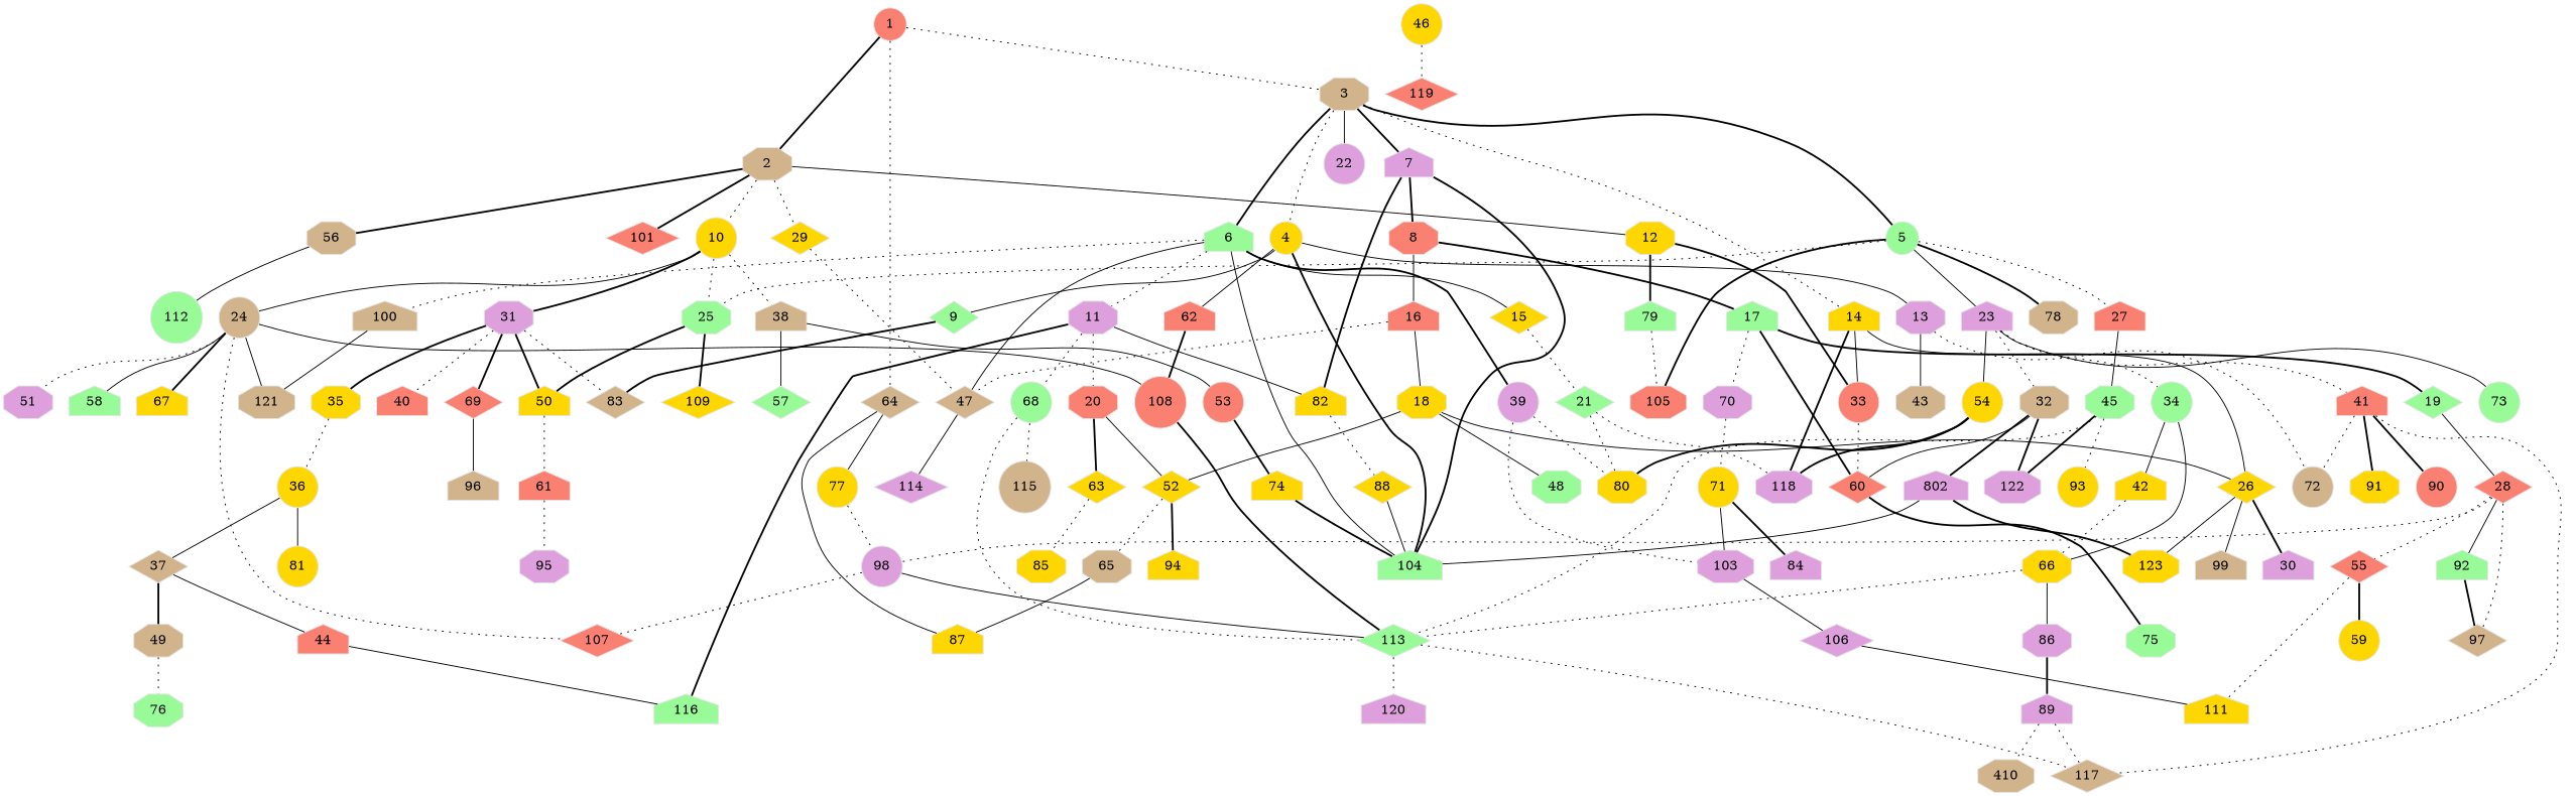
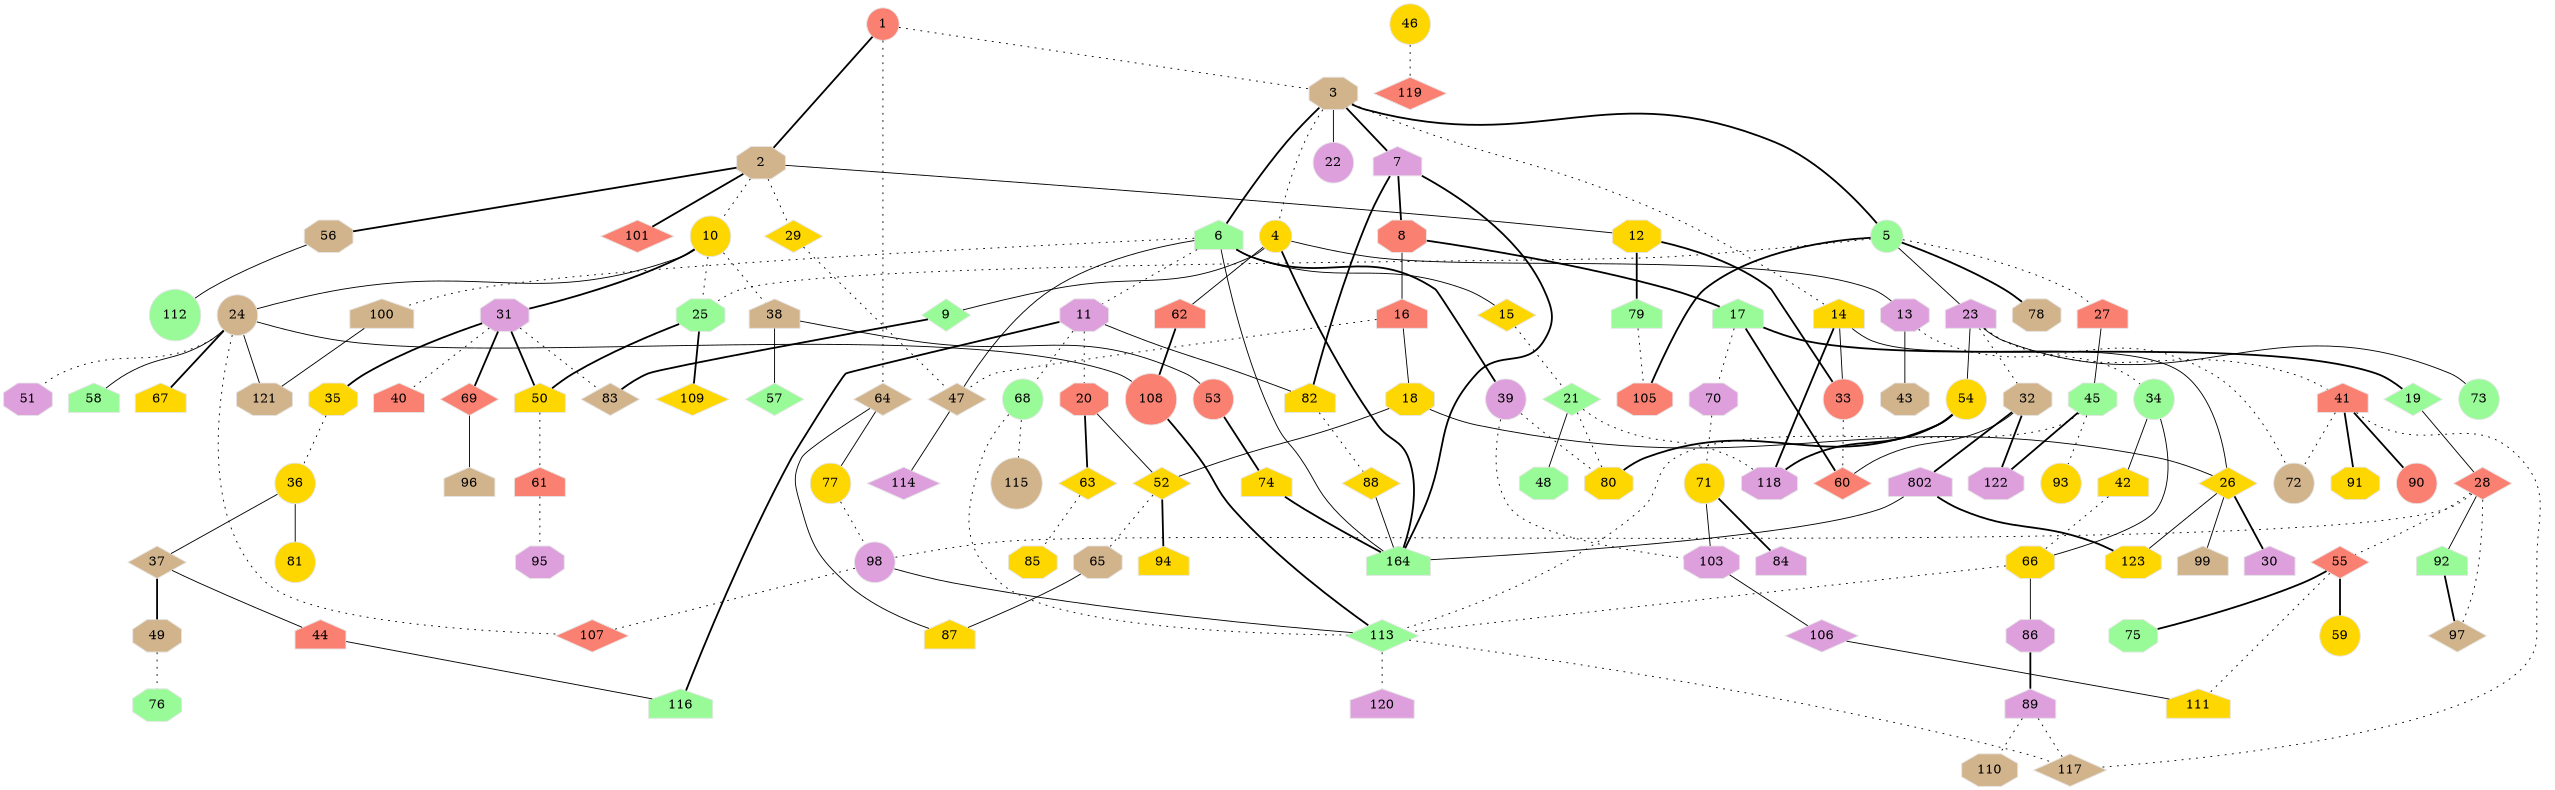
  graph {
    node [color=gray90 fillcolor=gold shape=octagon style=filled]
    edge [style=dotted]
    1 [fillcolor=salmon shape=circle]
    2 [fillcolor=tan]
    3 [fillcolor=tan]
    64 [fillcolor=tan shape=diamond]
    10 [shape=circle]
    12
    29 [shape=diamond]
    56 [fillcolor=tan]
    101 [fillcolor=salmon shape=diamond]
    4 [shape=circle]
    5 [fillcolor=palegreen shape=circle]
    6 [fillcolor=palegreen shape=house]
    7 [fillcolor=plum shape=house]
    14 [shape=house]
    22 [fillcolor=plum shape=circle]
    77 [shape=circle]
    87 [shape=house]
    25 [fillcolor=palegreen]
    24 [fillcolor=tan shape=circle]
    31 [fillcolor=plum]
    38 [fillcolor=tan shape=house]
    33 [fillcolor=salmon shape=circle]
    79 [fillcolor=palegreen shape=house]
    13 [fillcolor=plum]
    43 [fillcolor=tan]
    72 [fillcolor=tan shape=circle]
    47 [fillcolor=tan shape=diamond]
    112 [fillcolor=palegreen shape=circle]
    9 [fillcolor=palegreen shape=diamond]
    62 [fillcolor=salmon shape=house]
-   104 [fillcolor=palegreen shape=house]
+   104 [fillcolor=palegreen shape=house label=164]
    23 [fillcolor=plum shape=house]
    27 [fillcolor=salmon shape=house]
    78 [fillcolor=tan]
    105 [fillcolor=salmon]
    11 [fillcolor=plum]
    15 [shape=diamond]
    39 [fillcolor=plum shape=circle]
    100 [fillcolor=tan shape=house]
    8 [fillcolor=salmon]
    82 [shape=house]
    26 [shape=diamond]
    118 [fillcolor=plum]
    83 [fillcolor=tan shape=diamond]
    108 [fillcolor=salmon shape=circle]
    32 [fillcolor=tan]
    34 [fillcolor=palegreen shape=circle]
    41 [fillcolor=salmon shape=house]
    54 [shape=circle]
    73 [fillcolor=palegreen shape=circle]
    50 [shape=house]
    109 [shape=diamond]
    45 [fillcolor=palegreen]
    20 [fillcolor=salmon]
    68 [fillcolor=palegreen shape=circle]
    116 [fillcolor=palegreen shape=house]
    21 [fillcolor=palegreen shape=diamond]
    80
    103 [fillcolor=plum]
    114 [fillcolor=plum shape=diamond]
    121 [fillcolor=tan]
    16 [fillcolor=salmon shape=house]
    17 [fillcolor=palegreen shape=house]
    88 [shape=diamond]
    18
    19 [fillcolor=palegreen shape=diamond]
    60 [fillcolor=salmon shape=diamond]
    70 [fillcolor=plum]
    51 [fillcolor=plum]
    58 [fillcolor=palegreen shape=house]
    67 [shape=house]
    107 [fillcolor=salmon shape=diamond]
    35
    40 [fillcolor=salmon shape=house]
    69 [fillcolor=salmon shape=diamond]
    53 [fillcolor=salmon shape=circle]
    57 [fillcolor=palegreen shape=diamond]
    52 [shape=diamond]
    63 [shape=diamond]
    113 [fillcolor=palegreen shape=diamond]
    115 [fillcolor=tan shape=circle]
    30 [fillcolor=plum shape=house]
    99 [fillcolor=tan shape=house]
    123
    46 [shape=circle]
    119 [fillcolor=salmon shape=diamond]
    48 [fillcolor=palegreen]
    28 [fillcolor=salmon shape=diamond]
    75 [fillcolor=palegreen]
    71 [shape=circle]
    65 [fillcolor=tan]
    94 [shape=house]
    55 [fillcolor=salmon shape=diamond]
    92 [fillcolor=palegreen shape=house]
    97 [fillcolor=tan shape=diamond]
    98 [fillcolor=plum shape=circle]
    85
    n98 [fillcolor=plum label=802 shape=house]
    122 [fillcolor=plum]
    42 [shape=house]
    66
    90 [fillcolor=salmon shape=circle]
    91
    117 [fillcolor=tan shape=diamond]
    61 [fillcolor=salmon shape=house]
    93 [shape=circle]
    59 [shape=circle]
    111 [shape=house]
    36 [shape=circle]
    96 [fillcolor=tan shape=house]
    86 [fillcolor=plum]
    37 [fillcolor=tan shape=diamond]
    81 [shape=circle]
    44 [fillcolor=salmon shape=house]
    49 [fillcolor=tan]
    76 [fillcolor=palegreen]
    74 [shape=house]
    106 [fillcolor=plum shape=diamond]
    120 [fillcolor=plum shape=house]
    95 [fillcolor=plum]
    89 [fillcolor=plum shape=house]
    84 [fillcolor=plum shape=house]
-   110 [fillcolor=tan label=410]
+   110 [fillcolor=tan]
    1 -- 2 [style=bold]
    1 -- 3
    1 -- 64
    2 -- 10
    2 -- 12 [style=solid]
    2 -- 29
    2 -- 56 [style=bold]
    2 -- 101 [style=bold]
    3 -- 4
    3 -- 5 [style=bold]
    3 -- 6 [style=bold]
    3 -- 7 [style=bold]
    3 -- 14
    3 -- 22 [style=solid]
    64 -- 77 [style=solid]
    64 -- 87 [style=solid]
    10 -- 25
    10 -- 24 [style=solid]
    10 -- 31 [style=bold]
    10 -- 38
    12 -- 33 [style=bold]
    12 -- 79 [style=bold]
    29 -- 47
    56 -- 112 [style=solid]
    4 -- 13 [style=solid]
    4 -- 9 [style=solid]
    4 -- 62 [style=solid]
    4 -- 104 [style=bold]
    5 -- 25
    5 -- 23 [style=solid]
    5 -- 27
    5 -- 78 [style=bold]
    5 -- 105 [style=bold]
    6 -- 47 [style=solid]
    6 -- 104 [style=solid]
    6 -- 11
    6 -- 15 [style=solid]
    6 -- 39 [style=bold]
    6 -- 100
    7 -- 104 [style=bold]
    7 -- 8 [style=bold]
    7 -- 82 [style=bold]
    14 -- 33 [style=solid]
    14 -- 26 [style=solid]
    14 -- 118 [style=bold]
    77 -- 98
    25 -- 50 [style=bold]
    25 -- 109 [style=bold]
    24 -- 108 [style=solid]
    24 -- 121 [style=solid]
    24 -- 51
    24 -- 58 [style=solid]
    24 -- 67 [style=bold]
    24 -- 107
    31 -- 83
    31 -- 50 [style=bold]
    31 -- 35 [style=bold]
    31 -- 40
    31 -- 69 [style=bold]
    38 -- 53 [style=solid]
    38 -- 57 [style=solid]
    33 -- 60
    79 -- 105
    13 -- 43 [style=solid]
    13 -- 72
    47 -- 114 [style=solid]
    9 -- 83 [style=bold]
    62 -- 108 [style=bold]
    23 -- 32
    23 -- 34
    23 -- 41
    23 -- 54 [style=solid]
    23 -- 73 [style=solid]
    27 -- 45 [style=solid]
    11 -- 82 [style=solid]
    11 -- 20
    11 -- 68
    11 -- 116 [style=bold]
    15 -- 21
    39 -- 80
    39 -- 103
    100 -- 121 [style=solid]
    8 -- 16 [style=solid]
    8 -- 17 [style=bold]
    82 -- 88
    26 -- 30 [style=bold]
    26 -- 99 [style=solid]
    26 -- 123 [style=solid]
    108 -- 113 [style=bold]
    32 -- 60 [style=solid]
    32 -- n98 [style=bold]
    32 -- 122 [style=bold]
    34 -- 42 [style=solid]
    34 -- 66 [style=solid]
    41 -- 72
    41 -- 90 [style=bold]
    41 -- 91 [style=bold]
    41 -- 117
    54 -- 118 [style=bold]
    54 -- 80 [style=bold]
    50 -- 61
    45 -- 113
    45 -- 122 [style=bold]
    45 -- 93
    20 -- 52 [style=solid]
    20 -- 63 [style=bold]
    68 -- 113
    68 -- 115
    21 -- 118
    21 -- 80
    103 -- 106 [style=solid]
    16 -- 47
    16 -- 18 [style=solid]
    17 -- 19 [style=bold]
    17 -- 60 [style=bold]
    17 -- 70
    88 -- 104 [style=solid]
    18 -- 26 [style=solid]
    18 -- 52 [style=solid]
-   18 -- 48 [style=solid]
+   21 -- 48 [style=solid]
    19 -- 28 [style=solid]
-   60 -- 75 [style=bold]
+   55 -- 75 [style=bold]
    70 -- 71
    35 -- 36
    69 -- 96 [style=solid]
    53 -- 74 [style=bold]
    52 -- 65
    52 -- 94 [style=bold]
    63 -- 85
    113 -- 117
    113 -- 120
    46 -- 119
    28 -- 55
    28 -- 92 [style=solid]
    28 -- 97
    28 -- 98
    71 -- 103 [style=solid]
    71 -- 84 [style=bold]
    65 -- 87 [style=solid]
    55 -- 59 [style=bold]
    55 -- 111
    92 -- 97 [style=bold]
    98 -- 107
    98 -- 113 [style=solid]
    n98 -- 104 [style=solid]
    n98 -- 123 [style=bold]
    42 -- 66
    66 -- 113
    66 -- 86 [style=solid]
    61 -- 95
    36 -- 37 [style=solid]
    36 -- 81 [style=solid]
    86 -- 89 [style=bold]
    37 -- 44 [style=solid]
    37 -- 49 [style=bold]
    44 -- 116 [style=solid]
    49 -- 76
    74 -- 104 [style=bold]
    106 -- 111 [style=solid]
    89 -- 117
    89 -- 110
  }
